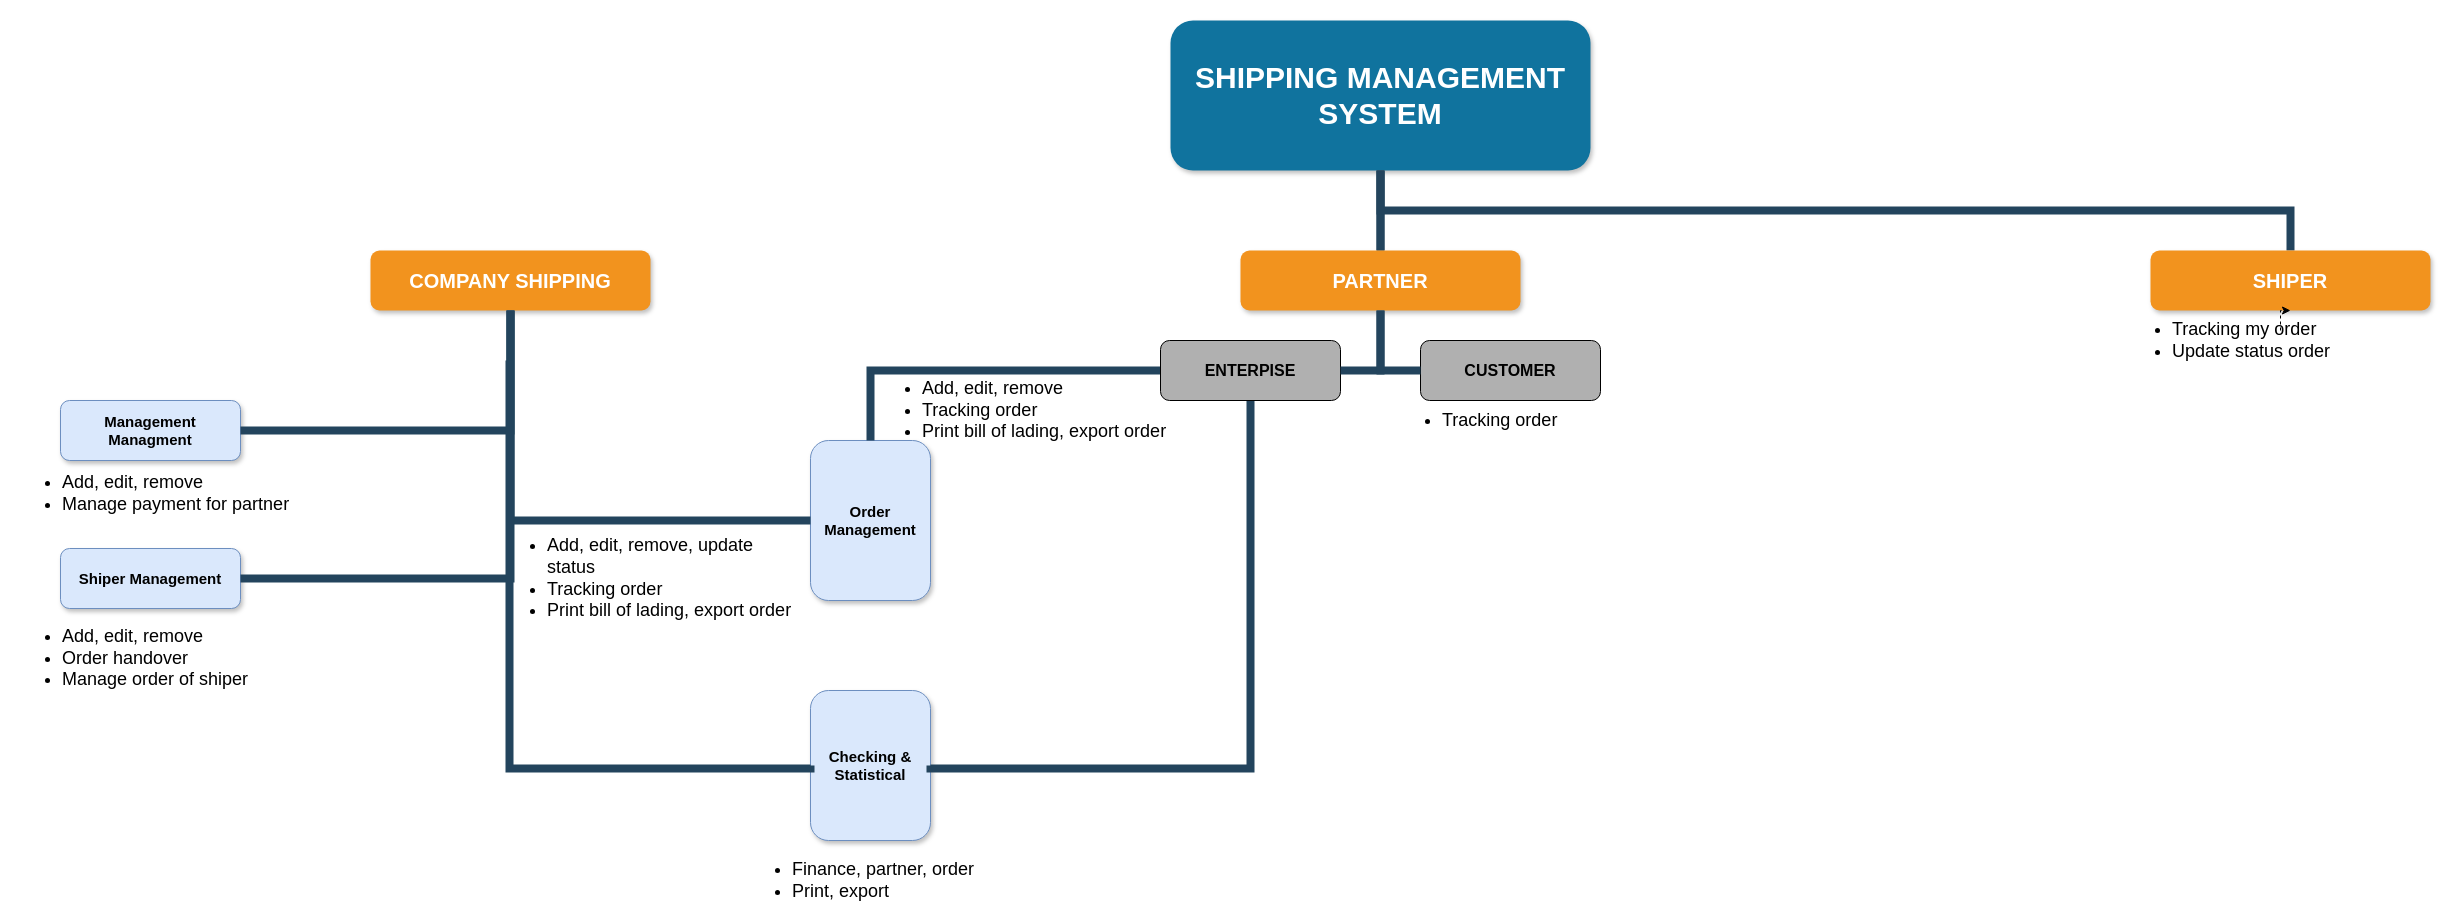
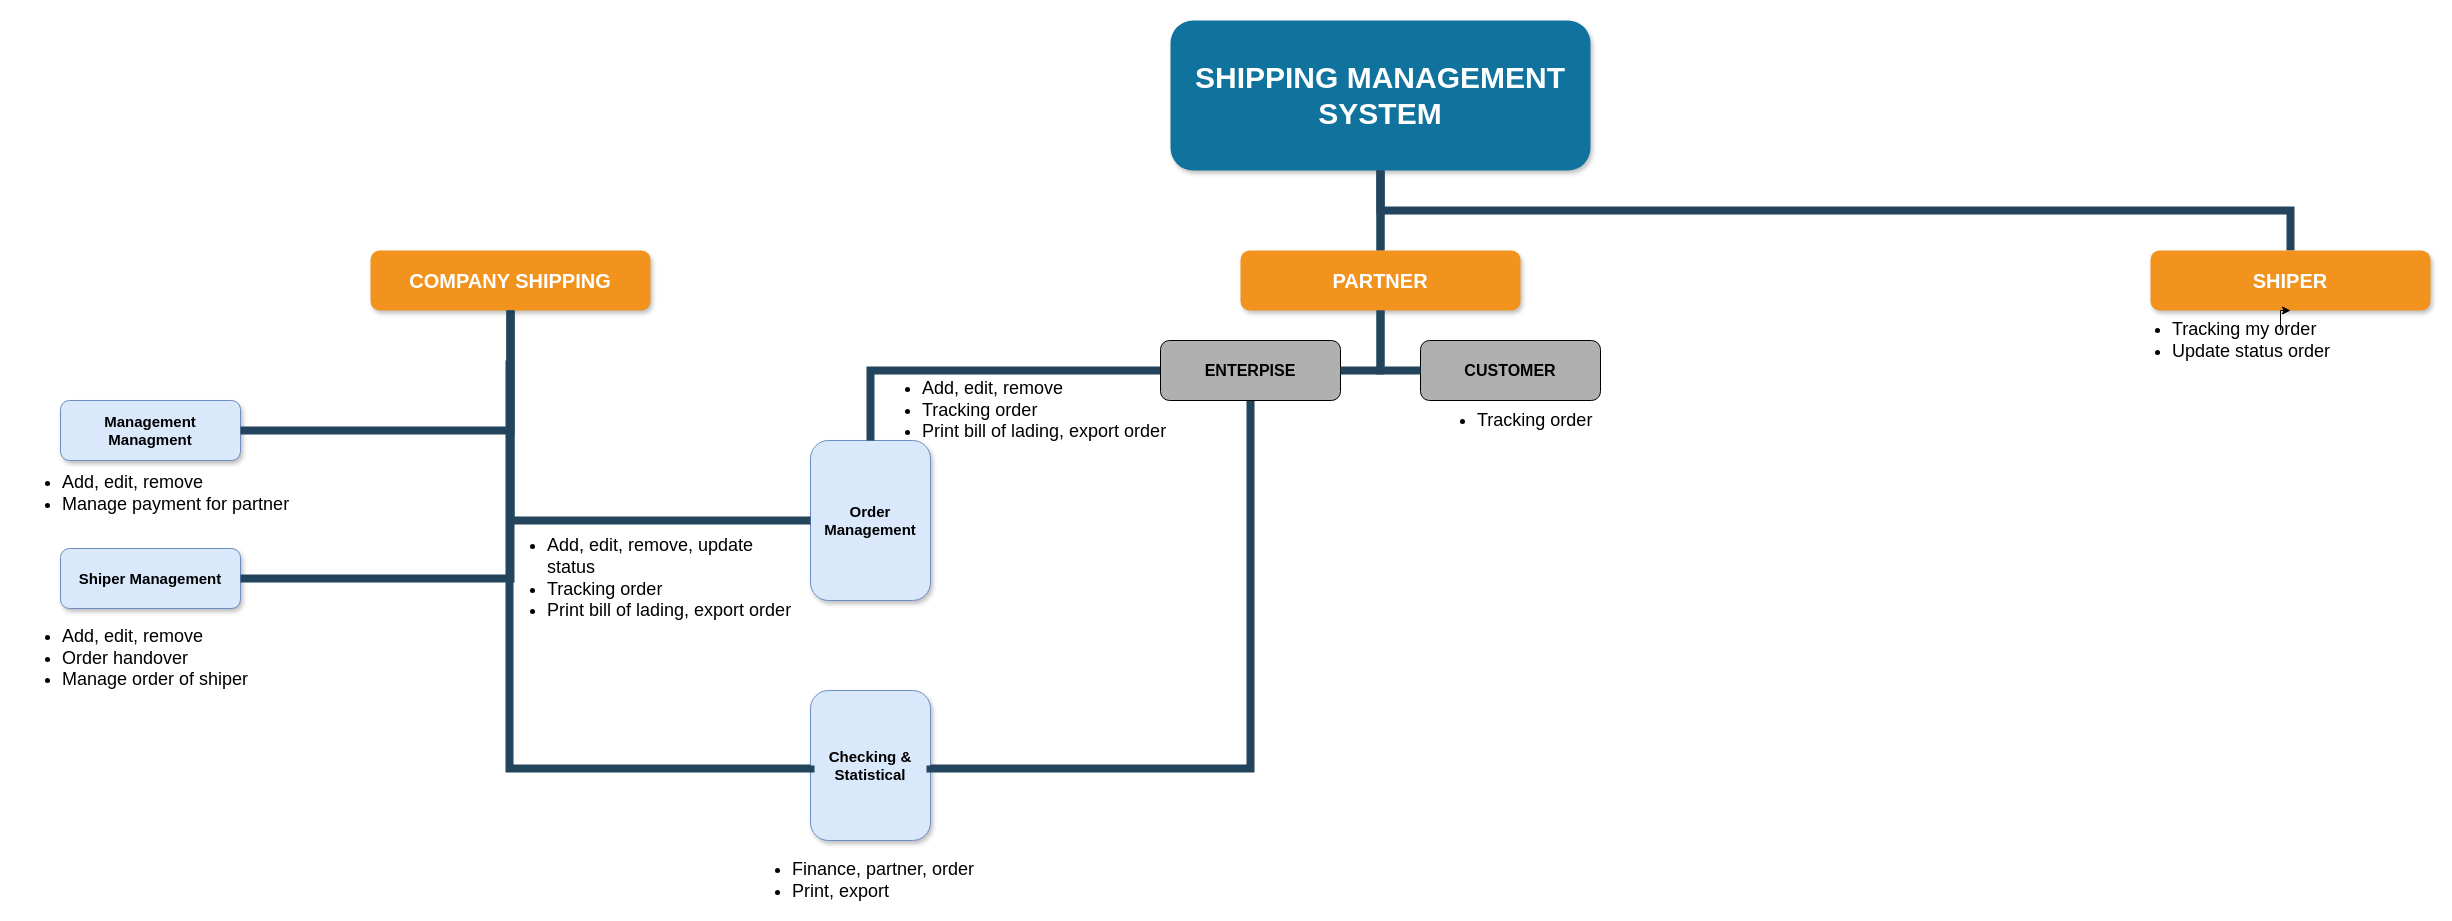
  <mxCell id="0" />
  <mxCell id="1" parent="0" />
  <mxCell id="2" value="SHIPPING MANAGEMENT SYSTEM" style="whiteSpace=wrap;rounded=1;shadow=1;fillColor=#10739E;strokeColor=none;fontColor=#FFFFFF;fontStyle=1;fontSize=30;" parent="1" vertex="1"><mxGeometry x="1170" y="20" width="420" height="150" as="geometry" /></mxCell>
  <mxCell id="3" value="COMPANY SHIPPING" style="whiteSpace=wrap;rounded=1;fillColor=#F2931E;strokeColor=none;shadow=1;fontColor=#FFFFFF;fontStyle=1;fontSize=20;" parent="1" vertex="1"><mxGeometry x="370" y="250" width="280" height="60" as="geometry" /></mxCell>
  <mxCell id="4" value="Management Managment" style="whiteSpace=wrap;rounded=1;fillColor=#dae8fc;strokeColor=#6c8ebf;shadow=1;fontStyle=1;fontFamily=Helvetica;fontSize=15;" parent="1" vertex="1"><mxGeometry x="60" y="400" width="180" height="60" as="geometry" /></mxCell>
  <mxCell id="5" value="" style="edgeStyle=elbowEdgeStyle;elbow=vertical;rounded=0;fontColor=#000000;endArrow=none;endFill=0;strokeWidth=8;strokeColor=#23445D;entryX=1;entryY=0.5;entryDx=0;entryDy=0;exitX=0.5;exitY=1;exitDx=0;exitDy=0;" parent="1" source="3" target="4" edge="1"><mxGeometry width="100" height="100" relative="1" as="geometry"><mxPoint x="230" y="360" as="sourcePoint" /><mxPoint x="330" y="260" as="targetPoint" /><Array as="points"><mxPoint x="380" y="430" /></Array></mxGeometry></mxCell>
  <mxCell id="6" value="" style="edgeStyle=elbowEdgeStyle;elbow=vertical;rounded=0;fontColor=#000000;endArrow=none;endFill=0;strokeWidth=8;strokeColor=#23445D;" parent="1" source="2" target="19" edge="1"><mxGeometry width="100" height="100" relative="1" as="geometry"><mxPoint x="750" y="210" as="sourcePoint" /><mxPoint x="850" y="110" as="targetPoint" /></mxGeometry></mxCell>
  <mxCell id="7" value="" style="edgeStyle=elbowEdgeStyle;elbow=vertical;rounded=0;fontColor=#000000;endArrow=none;endFill=0;strokeWidth=8;strokeColor=#23445D;" parent="1" source="2" edge="1"><mxGeometry width="100" height="100" relative="1" as="geometry"><mxPoint x="770" y="230" as="sourcePoint" /><mxPoint x="1380" y="250" as="targetPoint" /></mxGeometry></mxCell>
  <mxCell id="8" value="" style="edgeStyle=elbowEdgeStyle;elbow=vertical;rounded=0;fontColor=#000000;endArrow=none;endFill=0;strokeWidth=8;strokeColor=#23445D;entryX=0.5;entryY=0;entryDx=0;entryDy=0;" parent="1" source="2" target="23" edge="1"><mxGeometry width="100" height="100" relative="1" as="geometry"><mxPoint x="800" y="260" as="sourcePoint" /><mxPoint x="2290" y="240" as="targetPoint" /><Array as="points"><mxPoint x="1840" y="210" /></Array></mxGeometry></mxCell>
  <mxCell id="9" value="Order Management" style="whiteSpace=wrap;rounded=1;fillColor=#dae8fc;strokeColor=#6c8ebf;shadow=1;fontStyle=1;fontFamily=Helvetica;fontSize=15;" vertex="1" parent="1"><mxGeometry x="810" y="440" width="120" height="160" as="geometry" /></mxCell>
  <mxCell id="10" value="" style="edgeStyle=elbowEdgeStyle;elbow=vertical;rounded=0;fontColor=#000000;endArrow=none;endFill=0;strokeWidth=8;strokeColor=#23445D;entryX=0;entryY=0.5;entryDx=0;entryDy=0;" edge="1" parent="1" target="9"><mxGeometry width="100" height="100" relative="1" as="geometry"><mxPoint x="510" y="310" as="sourcePoint" /><mxPoint x="900" y="360" as="targetPoint" /><Array as="points"><mxPoint x="660" y="520" /></Array></mxGeometry></mxCell>
  <mxCell id="11" value="Shiper Management" style="whiteSpace=wrap;rounded=1;fillColor=#dae8fc;strokeColor=#6c8ebf;shadow=1;fontStyle=1;fontFamily=Helvetica;fontSize=15;" vertex="1" parent="1"><mxGeometry x="60" y="548" width="180" height="60" as="geometry" /></mxCell>
  <mxCell id="12" value="" style="edgeStyle=elbowEdgeStyle;elbow=vertical;rounded=0;fontColor=#000000;endArrow=none;endFill=0;strokeWidth=8;strokeColor=#23445D;exitX=0.5;exitY=1;exitDx=0;exitDy=0;entryX=1;entryY=0.5;entryDx=0;entryDy=0;" edge="1" parent="1" target="11" source="3"><mxGeometry width="100" height="100" relative="1" as="geometry"><mxPoint x="1090" y="450" as="sourcePoint" /><mxPoint x="910" y="410" as="targetPoint" /><Array as="points"><mxPoint x="390" y="578" /></Array></mxGeometry></mxCell>
  <mxCell id="13" value="Checking &amp; Statistical" style="whiteSpace=wrap;rounded=1;fillColor=#dae8fc;strokeColor=#6c8ebf;shadow=1;fontStyle=1;fontFamily=Helvetica;fontSize=15;" vertex="1" parent="1"><mxGeometry x="810" y="690" width="120" height="150" as="geometry" /></mxCell>
  <mxCell id="14" value="" style="edgeStyle=elbowEdgeStyle;elbow=vertical;rounded=0;fontColor=#000000;endArrow=none;endFill=0;strokeWidth=8;strokeColor=#23445D;exitX=0.5;exitY=1;exitDx=0;exitDy=0;entryX=0;entryY=0.5;entryDx=0;entryDy=0;" edge="1" parent="1" target="13"><mxGeometry width="100" height="100" relative="1" as="geometry"><mxPoint x="509" y="360" as="sourcePoint" /><mxPoint x="1149" y="470" as="targetPoint" /><Array as="points"><mxPoint x="670" y="768" /><mxPoint x="759" y="410" /></Array></mxGeometry></mxCell>
  <mxCell id="15" value="&lt;ul style=&quot;font-size: 18px;&quot;&gt;&lt;li style=&quot;font-size: 18px;&quot;&gt;Add, edit, remove&lt;/li&gt;&lt;li style=&quot;font-size: 18px;&quot;&gt;Order handover&lt;br style=&quot;font-size: 18px;&quot;&gt;&lt;/li&gt;&lt;li style=&quot;font-size: 18px;&quot;&gt;Manage order of shiper&lt;/li&gt;&lt;/ul&gt;" style="text;html=1;strokeColor=none;fillColor=none;align=left;verticalAlign=middle;whiteSpace=wrap;rounded=0;fontFamily=Helvetica;fontSize=18;" vertex="1" parent="1"><mxGeometry x="20" y="648" width="240" height="20" as="geometry" /></mxCell>
  <mxCell id="16" value="&lt;ul style=&quot;font-size: 18px;&quot;&gt;&lt;li style=&quot;font-size: 18px;&quot;&gt;Add, edit, remove, update status&lt;/li&gt;&lt;li style=&quot;font-size: 18px;&quot;&gt;Tracking order&lt;/li&gt;&lt;li style=&quot;font-size: 18px;&quot;&gt;Print bill of lading, export order&lt;/li&gt;&lt;/ul&gt;" style="text;html=1;strokeColor=none;fillColor=none;align=left;verticalAlign=middle;whiteSpace=wrap;rounded=0;fontFamily=Helvetica;fontSize=18;" vertex="1" parent="1"><mxGeometry x="505" y="568" width="290" height="20" as="geometry" /></mxCell>
  <mxCell id="17" value="&lt;ul style=&quot;font-size: 18px;&quot;&gt;&lt;li style=&quot;font-size: 18px;&quot;&gt;Add, edit, remove&lt;/li&gt;&lt;li style=&quot;font-size: 18px;&quot;&gt;Manage payment for partner&lt;/li&gt;&lt;/ul&gt;" style="text;html=1;strokeColor=none;fillColor=none;align=left;verticalAlign=middle;whiteSpace=wrap;rounded=0;fontFamily=Helvetica;fontSize=18;" vertex="1" parent="1"><mxGeometry x="20" y="483" width="300" height="20" as="geometry" /></mxCell>
  <mxCell id="18" value="&lt;ul style=&quot;font-size: 18px;&quot;&gt;&lt;li style=&quot;font-size: 18px;&quot;&gt;Finance, partner, order&lt;/li&gt;&lt;li style=&quot;font-size: 18px;&quot;&gt;Print, export&lt;/li&gt;&lt;/ul&gt;" style="text;html=1;strokeColor=none;fillColor=none;align=left;verticalAlign=middle;whiteSpace=wrap;rounded=0;fontFamily=Helvetica;fontSize=18;" vertex="1" parent="1"><mxGeometry x="750" y="870" width="251" height="20" as="geometry" /></mxCell>
  <mxCell id="19" value="PARTNER" style="whiteSpace=wrap;rounded=1;fillColor=#F2931E;strokeColor=none;shadow=1;fontColor=#FFFFFF;fontStyle=1;fontSize=20;" vertex="1" parent="1"><mxGeometry x="1240" y="250" width="280" height="60" as="geometry" /></mxCell>
  <mxCell id="20" value="" style="edgeStyle=elbowEdgeStyle;elbow=vertical;rounded=0;fontColor=#000000;endArrow=none;endFill=0;strokeWidth=8;strokeColor=#23445D;entryX=1;entryY=0.5;entryDx=0;entryDy=0;exitX=0.5;exitY=1;exitDx=0;exitDy=0;" edge="1" parent="1" source="25" target="13"><mxGeometry width="100" height="100" relative="1" as="geometry"><mxPoint x="1280" y="370" as="sourcePoint" /><mxPoint x="899" y="710" as="targetPoint" /><Array as="points"><mxPoint x="1090" y="768" /><mxPoint x="1150" y="510" /><mxPoint x="1310" y="638" /></Array></mxGeometry></mxCell>
  <mxCell id="21" value="&lt;ul style=&quot;font-size: 18px;&quot;&gt;&lt;li style=&quot;font-size: 18px;&quot;&gt;Add, edit, remove&lt;/li&gt;&lt;li style=&quot;font-size: 18px;&quot;&gt;Tracking order&lt;/li&gt;&lt;li style=&quot;font-size: 18px;&quot;&gt;Print bill of lading, export order&lt;/li&gt;&lt;/ul&gt;" style="text;html=1;strokeColor=none;fillColor=none;align=left;verticalAlign=middle;whiteSpace=wrap;rounded=0;fontFamily=Helvetica;fontSize=18;" vertex="1" parent="1"><mxGeometry x="880" y="400" width="300" height="20" as="geometry" /></mxCell>
  <mxCell id="22" value="" style="edgeStyle=elbowEdgeStyle;elbow=vertical;rounded=0;fontColor=#000000;endArrow=none;endFill=0;strokeWidth=8;strokeColor=#23445D;entryX=0.5;entryY=0;entryDx=0;entryDy=0;exitX=0;exitY=0.5;exitDx=0;exitDy=0;" edge="1" parent="1" source="25" target="9"><mxGeometry width="100" height="100" relative="1" as="geometry"><mxPoint x="1150" y="370" as="sourcePoint" /><mxPoint x="1010" y="550" as="targetPoint" /><Array as="points"><mxPoint x="880" y="370" /></Array></mxGeometry></mxCell>
  <mxCell id="23" value="SHIPER" style="whiteSpace=wrap;rounded=1;fillColor=#F2931E;strokeColor=none;shadow=1;fontColor=#FFFFFF;fontStyle=1;fontSize=20;" vertex="1" parent="1"><mxGeometry x="2150" y="250" width="280" height="60" as="geometry" /></mxCell>
  <mxCell id="24" value="&lt;b style=&quot;font-size: 16px;&quot;&gt;CUSTOMER&lt;/b&gt;" style="rounded=1;whiteSpace=wrap;html=1;fontFamily=Helvetica;fontSize=16;labelBackgroundColor=none;fillColor=#B0B0B0;" vertex="1" parent="1"><mxGeometry x="1420" y="340" width="180" height="60" as="geometry" /></mxCell>
  <mxCell id="25" value="&lt;b&gt;ENTERPISE&lt;/b&gt;" style="rounded=1;whiteSpace=wrap;html=1;fontFamily=Helvetica;fontSize=16;labelBackgroundColor=none;fillColor=#B0B0B0;" vertex="1" parent="1"><mxGeometry x="1160" y="340" width="180" height="60" as="geometry" /></mxCell>
  <mxCell id="26" value="" style="edgeStyle=elbowEdgeStyle;elbow=vertical;rounded=0;fontColor=#000000;endArrow=none;endFill=0;strokeWidth=8;strokeColor=#23445D;entryX=1;entryY=0.5;entryDx=0;entryDy=0;exitX=0.5;exitY=1;exitDx=0;exitDy=0;" edge="1" parent="1" source="19" target="25"><mxGeometry width="100" height="100" relative="1" as="geometry"><mxPoint x="1470" y="350" as="sourcePoint" /><mxPoint x="1220" y="350" as="targetPoint" /><Array as="points"><mxPoint x="1370" y="370" /></Array></mxGeometry></mxCell>
  <mxCell id="27" value="" style="edgeStyle=elbowEdgeStyle;elbow=vertical;rounded=0;fontColor=#000000;endArrow=none;endFill=0;strokeWidth=8;strokeColor=#23445D;entryX=0;entryY=0.5;entryDx=0;entryDy=0;" edge="1" parent="1" target="24"><mxGeometry width="100" height="100" relative="1" as="geometry"><mxPoint x="1380" y="310" as="sourcePoint" /><mxPoint x="1350" y="380" as="targetPoint" /><Array as="points"><mxPoint x="1390" y="370" /></Array></mxGeometry></mxCell>
- <mxCell id="28" value="&lt;ul style=&quot;font-size: 18px&quot;&gt;&lt;li style=&quot;font-size: 18px&quot;&gt;Tracking order&lt;/li&gt;&lt;/ul&gt;" style="text;html=1;strokeColor=none;fillColor=none;align=left;verticalAlign=middle;whiteSpace=wrap;rounded=0;fontFamily=Helvetica;fontSize=18;" vertex="1" parent="1"><mxGeometry x="1400" y="410" width="300" height="20" as="geometry" /></mxCell>
- <mxCell id="29" value="" style="edgeStyle=orthogonalEdgeStyle;rounded=0;orthogonalLoop=1;jettySize=auto;html=1;fontFamily=Helvetica;fontSize=18;dashed=1;" edge="1" parent="1" source="30" target="23"><mxGeometry relative="1" as="geometry" /></mxCell>
+ <mxCell id="28" value="&lt;ul style=&quot;font-size: 18px&quot;&gt;&lt;li style=&quot;font-size: 18px&quot;&gt;Tracking order&lt;/li&gt;&lt;/ul&gt;" style="text;html=1;strokeColor=none;fillColor=none;align=left;verticalAlign=middle;whiteSpace=wrap;rounded=0;fontFamily=Helvetica;fontSize=18;" vertex="1" parent="1"><mxGeometry x="1435" y="410" width="300" height="20" as="geometry" /></mxCell>
+ <mxCell id="29" value="" style="edgeStyle=orthogonalEdgeStyle;rounded=0;orthogonalLoop=1;jettySize=auto;html=1;fontFamily=Helvetica;fontSize=18;" edge="1" parent="1" source="30" target="23"><mxGeometry relative="1" as="geometry" /></mxCell>
  <mxCell id="30" value="&lt;ul style=&quot;font-size: 18px&quot;&gt;&lt;li style=&quot;font-size: 18px&quot;&gt;Tracking my order&lt;/li&gt;&lt;li style=&quot;font-size: 18px&quot;&gt;Update status order&lt;/li&gt;&lt;/ul&gt;" style="text;html=1;strokeColor=none;fillColor=none;align=left;verticalAlign=middle;whiteSpace=wrap;rounded=0;fontFamily=Helvetica;fontSize=18;" vertex="1" parent="1"><mxGeometry x="2130" y="330" width="300" height="20" as="geometry" /></mxCell>
